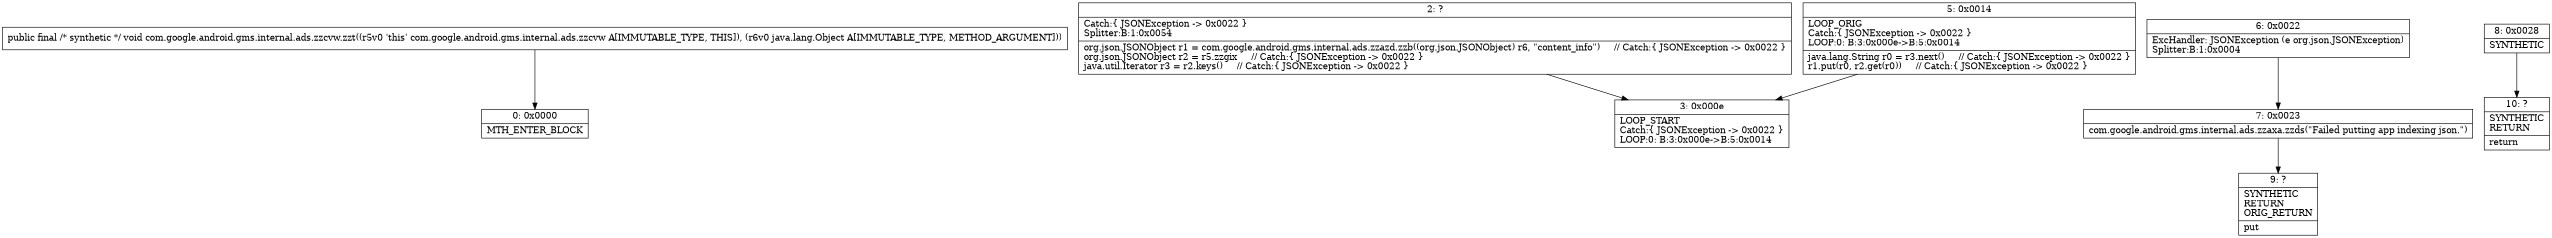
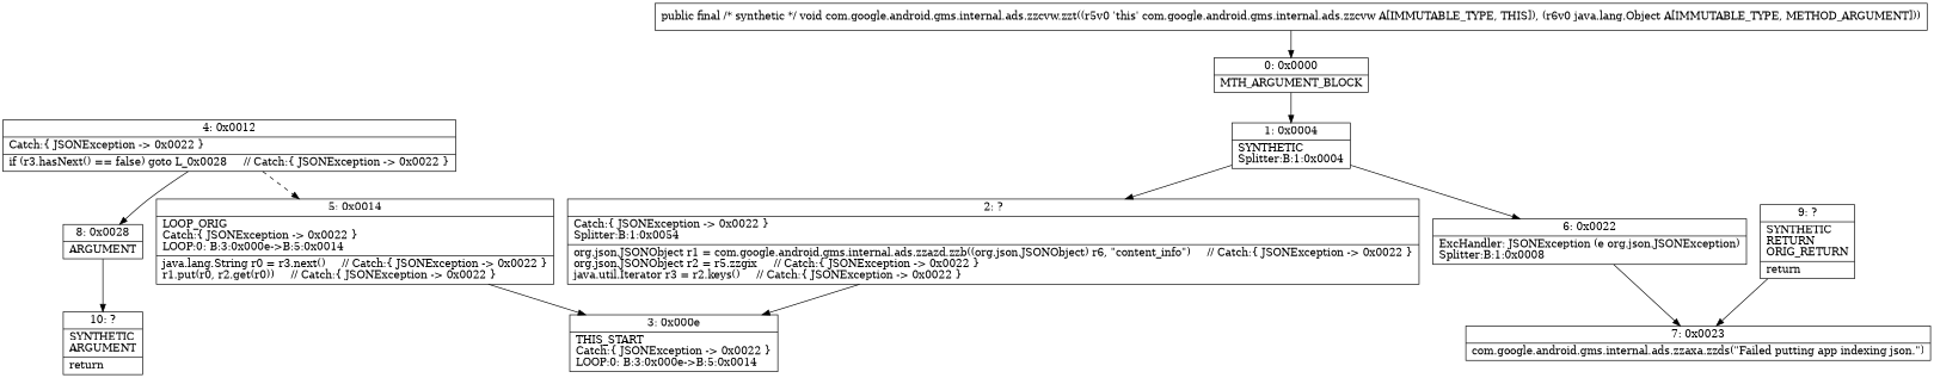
  digraph {
    node [shape=record]
-   n1 [label="{0\:\ 0x0000|MTH_ENTER_BLOCK\l}"]
+   n1 [label="{0\:\ 0x0000|MTH_ARGUMENT_BLOCK\l}"]
+   n2 [label="{1\:\ 0x0004|SYNTHETIC\lSplitter:B:1:0x0004\l}"]
    n3 [label="{2\:\ ?|Catch:\{ JSONException \-\> 0x0022 \}\lSplitter:B:1:0x0054\l|org.json.JSONObject r1 = com.google.android.gms.internal.ads.zzazd.zzb((org.json.JSONObject) r6, \"content_info\")     \/\/ Catch:\{ JSONException \-\> 0x0022 \}\lorg.json.JSONObject r2 = r5.zzgix     \/\/ Catch:\{ JSONException \-\> 0x0022 \}\ljava.util.Iterator r3 = r2.keys()     \/\/ Catch:\{ JSONException \-\> 0x0022 \}\l}"]
-   n4 [label="{6\:\ 0x0022|ExcHandler: JSONException (e org.json.JSONException)\lSplitter:B:1:0x0004\l}"]
-   n5 [label="{3\:\ 0x000e|LOOP_START\lCatch:\{ JSONException \-\> 0x0022 \}\lLOOP:0: B:3:0x000e\-\>B:5:0x0014\l}"]
+   n4 [label="{6\:\ 0x0022|ExcHandler: JSONException (e org.json.JSONException)\lSplitter:B:1:0x0008\l}"]
+   n5 [label="{3\:\ 0x000e|THIS_START\lCatch:\{ JSONException \-\> 0x0022 \}\lLOOP:0: B:3:0x000e\-\>B:5:0x0014\l}"]
    n6 [label="{7\:\ 0x0023|com.google.android.gms.internal.ads.zzaxa.zzds(\"Failed putting app indexing json.\")\l}"]
+   n7 [label="{4\:\ 0x0012|Catch:\{ JSONException \-\> 0x0022 \}\l|if (r3.hasNext() == false) goto L_0x0028     \/\/ Catch:\{ JSONException \-\> 0x0022 \}\l}"]
    n8 [label="{5\:\ 0x0014|LOOP_ORIG\lCatch:\{ JSONException \-\> 0x0022 \}\lLOOP:0: B:3:0x000e\-\>B:5:0x0014\l|java.lang.String r0 = r3.next()     \/\/ Catch:\{ JSONException \-\> 0x0022 \}\lr1.put(r0, r2.get(r0))     \/\/ Catch:\{ JSONException \-\> 0x0022 \}\l}"]
-   n9 [label="{8\:\ 0x0028|SYNTHETIC\l}"]
-   n10 [label="{10\:\ ?|SYNTHETIC\lRETURN\l|return\l}"]
-   n11 [label="{9\:\ ?|SYNTHETIC\lRETURN\lORIG_RETURN\l|put\l}"]
+   n9 [label="{8\:\ 0x0028|ARGUMENT\l}"]
+   n10 [label="{10\:\ ?|SYNTHETIC\lARGUMENT\l|return\l}"]
+   n11 [label="{9\:\ ?|SYNTHETIC\lRETURN\lORIG_RETURN\l|return\l}"]
    n12 [label="{public final \/* synthetic *\/ void com.google.android.gms.internal.ads.zzcvw.zzt((r5v0 'this' com.google.android.gms.internal.ads.zzcvw A[IMMUTABLE_TYPE, THIS]), (r6v0 java.lang.Object A[IMMUTABLE_TYPE, METHOD_ARGUMENT])) }"]
+   n1 -> n2
+   n2 -> n3
+   n2 -> n4
    n3 -> n5
    n4 -> n6
-   n6 -> n11
+   n11 -> n6
+   n7 -> n8 [style=dashed]
+   n7 -> n9
    n8 -> n5
    n9 -> n10
    n12 -> n1
  }
